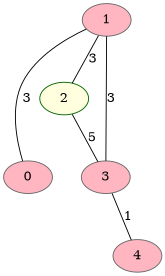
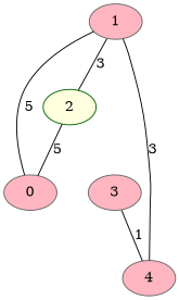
  graph {
    node [color=gray40 fillcolor=lightpink style=filled weight=1]
    1
    0 [weight=2]
    2 [color=darkgreen fillcolor=lightyellow weight=2]
    3
    4 [weight=4]
    1 -- 2 [label=3]
-   1 -- 3 [label=3]
-   0 -- 1 [label=3]
-   2 -- 3 [label=5]
+   1 -- 4 [label=3]
+   0 -- 1 [label=5]
+   2 -- 0 [label=5]
    3 -- 4 [label=1]
  }
